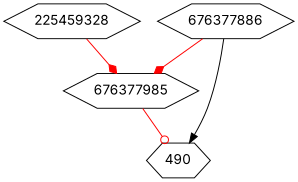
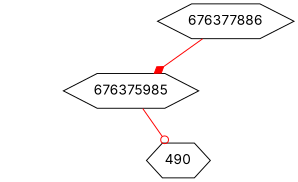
  strict digraph {
    fontname=Inter
    node [fontname=Inter shape=hexagon]
    edge [arrowhead=diamond color=red fontname=Inter]
-   225459328
-   676377985
+   676377985 [label=676375985]
    490
    676377886
-   225459328 -> 676377985
    676377985 -> 490 [arrowhead=odot]
    676377886 -> 676377985
-   676377886 -> 490 [arrowhead=normal color=black]
  }
